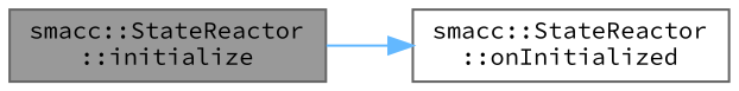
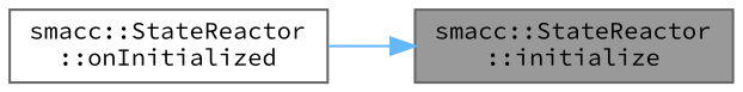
  digraph {
    rankdir=LR
    fontname="Source Code Pro"
    node [fontname="Source Code Pro" fontsize=10 shape=box style=filled]
    n1 [color=gray40 fillcolor=grey60 fontcolor=black height=0.2 label="smacc::StateReactor\l::initialize" width=0.4]
    n2 [color=grey40 fillcolor=white height=0.2 label="smacc::StateReactor\l::onInitialized" width=0.4]
-   n1 -> n2 [color=steelblue1 fontname="Source Code Pro" fontsize=10 labelfontname=Helvetica labelfontsize=10 style=solid]
+   n2 -> n1 [color=steelblue1 fontname="Source Code Pro" fontsize=10 labelfontname=Helvetica labelfontsize=10 style=solid]
  }
